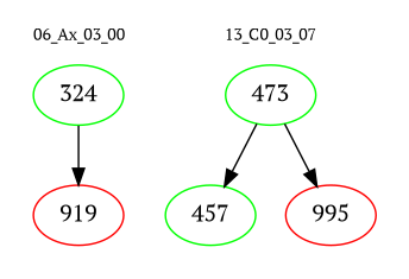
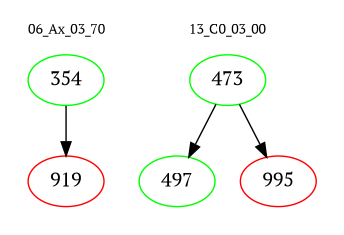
  digraph {
    fontname="PT Serif"
    node [color=green fontname="PT Serif"]
    edge [color=black fontname="PT Serif"]
-   n1 [label=324]
+   n1 [label=354]
    n2 [color=red label=919]
    n3 [label=473]
-   n4 [label=457]
+   n4 [label=497]
    n5 [color=red label=995]
    subgraph cluster_1 {
      color=white
      fontsize=10
-     label="06_Ax_03_00"
+     label="06_Ax_03_70"
      n1
      n2
    }
    subgraph cluster_2 {
      color=white
      fontsize=10
-     label="13_C0_03_07"
+     label="13_C0_03_00"
      n3
      n4
      n5
    }
    n1 -> n2
    n3 -> n4
    n3 -> n5
  }
